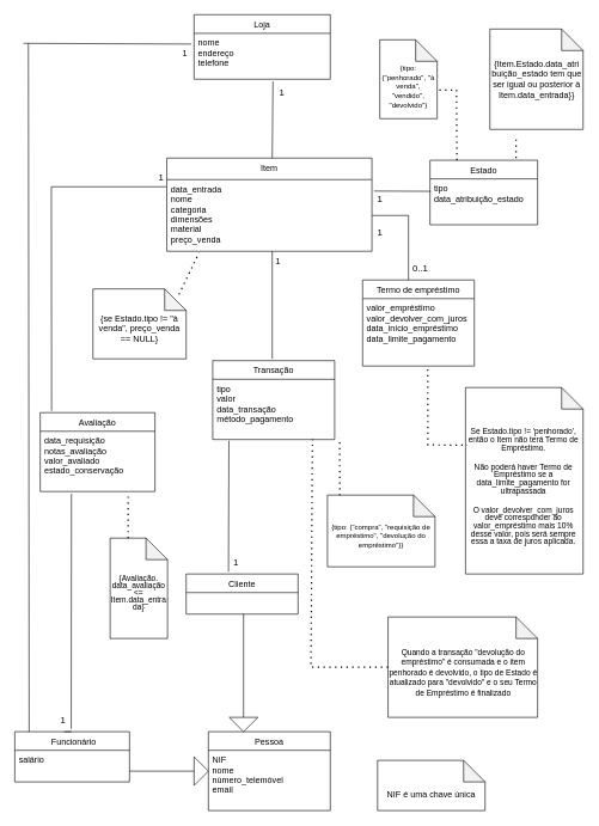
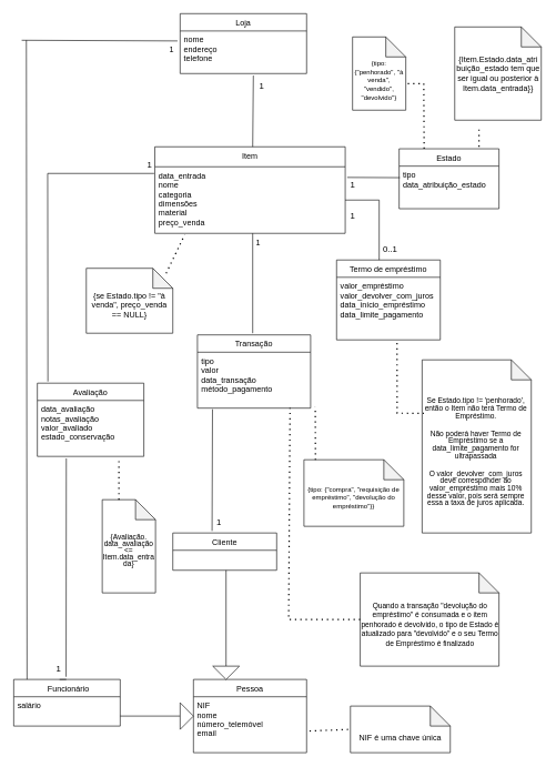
  <mxCell id="0" />
  <mxCell id="1" parent="0" />
  <mxCell id="2" value="Funcionário" style="swimlane;fontStyle=0;align=center;verticalAlign=top;childLayout=stackLayout;horizontal=1;startSize=26;horizontalStack=0;resizeParent=1;resizeLast=0;collapsible=1;marginBottom=0;rounded=0;shadow=0;strokeWidth=1;container=0;spacingLeft=5;" parent="1" vertex="1"><mxGeometry x="20" y="1020" width="160" height="70" as="geometry"><mxRectangle x="340" y="380" width="170" height="26" as="alternateBounds" /></mxGeometry></mxCell>
  <mxCell id="3" value="&lt;div&gt;salário&lt;/div&gt;" style="text;whiteSpace=wrap;html=1;spacingLeft=4;" parent="2" vertex="1"><mxGeometry y="26" width="160" height="14" as="geometry" /></mxCell>
  <mxCell id="4" value="Loja" style="swimlane;fontStyle=0;align=center;verticalAlign=top;childLayout=stackLayout;horizontal=1;startSize=26;horizontalStack=0;resizeParent=1;resizeLast=0;collapsible=1;marginBottom=0;rounded=0;shadow=0;strokeWidth=1;container=0;" parent="1" vertex="1"><mxGeometry x="270" y="20" width="190" height="90" as="geometry"><mxRectangle x="230" y="140" width="160" height="26" as="alternateBounds" /></mxGeometry></mxCell>
  <mxCell id="5" value="nome&#10;endereço&#10;telefone&#10;" style="text;align=left;verticalAlign=top;spacingLeft=4;spacingRight=4;overflow=hidden;rotatable=0;points=[[0,0.5],[1,0.5]];portConstraint=eastwest;container=0;" parent="4" vertex="1"><mxGeometry y="26" width="190" height="64" as="geometry" /></mxCell>
  <mxCell id="6" value="Estado" style="swimlane;fontStyle=0;align=center;verticalAlign=top;childLayout=stackLayout;horizontal=1;startSize=26;horizontalStack=0;resizeParent=1;resizeLast=0;collapsible=1;marginBottom=0;rounded=0;shadow=0;strokeWidth=1;container=0;" parent="1" vertex="1"><mxGeometry x="599" y="223" width="150" height="90" as="geometry"><mxRectangle x="340" y="380" width="170" height="26" as="alternateBounds" /></mxGeometry></mxCell>
  <mxCell id="7" value="tipo&#10;data_atribuição_estado" style="text;align=left;verticalAlign=top;spacingLeft=4;spacingRight=4;overflow=hidden;rotatable=0;points=[[0,0.5],[1,0.5]];portConstraint=eastwest;fontStyle=0;container=0;" parent="6" vertex="1"><mxGeometry y="26" width="150" height="64" as="geometry" /></mxCell>
  <mxCell id="8" value="Item" style="swimlane;fontStyle=0;childLayout=stackLayout;horizontal=1;startSize=30;horizontalStack=0;resizeParent=1;resizeParentMax=0;resizeLast=0;collapsible=1;marginBottom=0;whiteSpace=wrap;html=1;container=0;" parent="1" vertex="1"><mxGeometry x="232" y="220" width="286" height="130" as="geometry" /></mxCell>
  <mxCell id="9" value="data_entrada&#10;nome&#10;categoria&#10;dimensões&#10;material&#10;preço_venda&#10;" style="text;align=left;verticalAlign=top;spacingLeft=4;spacingRight=4;overflow=hidden;rotatable=0;points=[[0,0.5],[1,0.5]];portConstraint=eastwest;fontStyle=0;container=0;" parent="8" vertex="1"><mxGeometry y="30" width="286" height="100" as="geometry" /></mxCell>
  <mxCell id="10" value="Avaliação" style="swimlane;fontStyle=0;align=center;verticalAlign=top;childLayout=stackLayout;horizontal=1;startSize=26;horizontalStack=0;resizeParent=1;resizeLast=0;collapsible=1;marginBottom=0;rounded=0;shadow=0;strokeWidth=1;container=0;" parent="1" vertex="1"><mxGeometry x="55.5" y="575" width="160" height="110" as="geometry"><mxRectangle x="340" y="380" width="170" height="26" as="alternateBounds" /></mxGeometry></mxCell>
- <mxCell id="11" value="data_requisição&#10;notas_avaliação&#10;valor_avaliado&#10;estado_conservação&#10;&#10;" style="text;align=left;verticalAlign=top;spacingLeft=4;spacingRight=4;overflow=hidden;rotatable=0;points=[[0,0.5],[1,0.5]];portConstraint=eastwest;fontStyle=0;container=0;" parent="10" vertex="1"><mxGeometry y="26" width="160" height="84" as="geometry" /></mxCell>
+ <mxCell id="11" value="data_avaliação&#10;notas_avaliação&#10;valor_avaliado&#10;estado_conservação&#10;&#10;" style="text;align=left;verticalAlign=top;spacingLeft=4;spacingRight=4;overflow=hidden;rotatable=0;points=[[0,0.5],[1,0.5]];portConstraint=eastwest;fontStyle=0;container=0;" parent="10" vertex="1"><mxGeometry y="26" width="160" height="84" as="geometry" /></mxCell>
  <mxCell id="12" value="Cliente" style="swimlane;fontStyle=0;align=center;verticalAlign=top;childLayout=stackLayout;horizontal=1;startSize=26;horizontalStack=0;resizeParent=1;resizeLast=0;collapsible=1;marginBottom=0;rounded=0;shadow=0;strokeWidth=1;container=0;" parent="1" vertex="1"><mxGeometry x="259" y="800" width="156" height="56" as="geometry"><mxRectangle x="340" y="380" width="170" height="26" as="alternateBounds" /></mxGeometry></mxCell>
  <mxCell id="13" value="Transação" style="swimlane;fontStyle=0;align=center;verticalAlign=top;childLayout=stackLayout;horizontal=1;startSize=26;horizontalStack=0;resizeParent=1;resizeLast=0;collapsible=1;marginBottom=0;rounded=0;shadow=0;strokeWidth=1;container=0;" parent="1" vertex="1"><mxGeometry x="296" y="502.5" width="170" height="110" as="geometry"><mxRectangle x="340" y="380" width="170" height="26" as="alternateBounds" /></mxGeometry></mxCell>
  <mxCell id="14" value="tipo&#10;valor&#10;data_transação&#10;método_pagamento&#10;" style="text;align=left;verticalAlign=top;spacingLeft=4;spacingRight=4;overflow=hidden;rotatable=0;points=[[0,0.5],[1,0.5]];portConstraint=eastwest;fontStyle=0;container=0;" parent="13" vertex="1"><mxGeometry y="26" width="170" height="84" as="geometry" /></mxCell>
  <mxCell id="15" value="" style="endArrow=none;html=1;rounded=0;exitX=0.125;exitY=0;exitDx=0;exitDy=0;exitPerimeter=0;" parent="1" source="2" edge="1"><mxGeometry width="50" height="50" relative="1" as="geometry"><mxPoint x="26" y="730" as="sourcePoint" /><mxPoint x="39" y="60" as="targetPoint" /></mxGeometry></mxCell>
  <mxCell id="16" value="" style="endArrow=none;html=1;rounded=0;entryX=0.818;entryY=0.033;entryDx=0;entryDy=0;entryPerimeter=0;" parent="1" target="24" edge="1"><mxGeometry width="50" height="50" relative="1" as="geometry"><mxPoint x="32" y="60" as="sourcePoint" /><mxPoint x="260" y="60" as="targetPoint" /></mxGeometry></mxCell>
- <mxCell id="17" value="&lt;div style=&quot;padding-right: 3px; margin-bottom: 0px; margin-top: 16px; font-size: 11px; line-height: 100%;&quot; align=&quot;center&quot;&gt;Se Estado.tipo != 'penhorado', então o Item não terá Termo de Empréstimo.&lt;br&gt;&lt;/div&gt;&lt;div style=&quot;padding-right: 3px; margin-bottom: 0px; margin-top: 16px; font-size: 11px; line-height: 100%;&quot; align=&quot;center&quot;&gt;Não poderá haver Termo de Empréstimo se a data_limite_pagamento for ultrapassada&lt;/div&gt;&lt;div style=&quot;padding-right: 3px; margin-bottom: 0px; margin-top: 16px; font-size: 11px; line-height: 100%;&quot; align=&quot;center&quot;&gt;&lt;font style=&quot;font-size: 11px;&quot;&gt;O valor_devolver_com_juros deve corresponder ao valor_empréstimo mais 10% desse valor, pois será sempre essa a taxa de juros aplicada.&lt;/font&gt;&lt;/div&gt;" style="shape=note;whiteSpace=wrap;html=1;backgroundOutline=1;darkOpacity=0.05;align=center;container=0;" parent="1" vertex="1"><mxGeometry x="648.5" y="540" width="164" height="260" as="geometry" /></mxCell>
+ <mxCell id="17" value="&lt;div style=&quot;padding-right: 3px; margin-bottom: 0px; margin-top: 16px; font-size: 11px; line-height: 100%;&quot; align=&quot;center&quot;&gt;Se Estado.tipo != 'penhorado', então o Item não terá Termo de Empréstimo.&lt;br&gt;&lt;/div&gt;&lt;div style=&quot;padding-right: 3px; margin-bottom: 0px; margin-top: 16px; font-size: 11px; line-height: 100%;&quot; align=&quot;center&quot;&gt;Não poderá haver Termo de Empréstimo se a data_limite_pagamento for ultrapassada&lt;/div&gt;&lt;div style=&quot;padding-right: 3px; margin-bottom: 0px; margin-top: 16px; font-size: 11px; line-height: 100%;&quot; align=&quot;center&quot;&gt;&lt;font style=&quot;font-size: 11px;&quot;&gt;O valor_devolver_com_juros deve corresponder ao valor_empréstimo mais 10% desse valor, pois será sempre essa a taxa de juros aplicada.&lt;/font&gt;&lt;/div&gt;" style="shape=note;whiteSpace=wrap;html=1;backgroundOutline=1;darkOpacity=0.05;align=center;container=0;" parent="1" vertex="1"><mxGeometry x="633.5" y="540" width="164" height="260" as="geometry" /></mxCell>
  <mxCell id="18" value="&lt;p style=&quot;line-height: 110%; margin-top: 30px; padding-right: 0px;&quot;&gt;&lt;font style=&quot;font-size: 10px;&quot;&gt;{tipo: {&quot;compra&quot;, &quot;requisição de empréstimo&quot;, &quot;devolução do empréstimo&quot;}}&lt;/font&gt;&lt;/p&gt;" style="shape=note;whiteSpace=wrap;html=1;backgroundOutline=1;darkOpacity=0.05;spacingBottom=4;labelBorderColor=none;container=0;" parent="1" vertex="1"><mxGeometry x="456" y="690" width="150" height="100" as="geometry" /></mxCell>
  <mxCell id="19" value="&lt;div style=&quot;font-size: 11px; margin-top: 20px;&quot;&gt;&lt;font style=&quot;font-size: 10px;&quot;&gt;{tipo: {&quot;penhorado&quot;, &quot;à venda&quot;, &quot;vendido&quot;, &quot;devolvido&quot;}&lt;/font&gt;&lt;/div&gt;" style="shape=note;whiteSpace=wrap;html=1;backgroundOutline=1;darkOpacity=0.05;container=0;" parent="1" vertex="1"><mxGeometry x="529" y="55" width="80" height="110" as="geometry" /></mxCell>
  <mxCell id="20" value="&lt;div&gt;{Item.Estado.data_atri&lt;/div&gt;&lt;div&gt;buição_estado tem que ser igual ou posterior à &lt;br&gt;&lt;/div&gt;&lt;div&gt;Item.data_entrada}}&lt;/div&gt;" style="shape=note;whiteSpace=wrap;html=1;backgroundOutline=1;darkOpacity=0.05;container=0;" parent="1" vertex="1"><mxGeometry x="682.5" y="40" width="130" height="140" as="geometry" /></mxCell>
  <mxCell id="21" value="" style="endArrow=none;html=1;rounded=0;entryX=0.007;entryY=0.271;entryDx=0;entryDy=0;entryPerimeter=0;" parent="1" target="7" edge="1"><mxGeometry width="50" height="50" relative="1" as="geometry"><mxPoint x="521" y="266" as="sourcePoint" /><mxPoint x="519" y="251" as="targetPoint" /></mxGeometry></mxCell>
  <mxCell id="22" value="&#10;" style="text;align=left;verticalAlign=top;spacingLeft=4;spacingRight=4;overflow=hidden;rotatable=0;points=[[0,0.5],[1,0.5]];portConstraint=eastwest;container=0;" parent="1" vertex="1"><mxGeometry x="270" y="130" width="196" height="4" as="geometry" /></mxCell>
  <mxCell id="23" value="" style="endArrow=none;html=1;rounded=0;entryX=0.579;entryY=1.047;entryDx=0;entryDy=0;entryPerimeter=0;" parent="1" target="5" edge="1"><mxGeometry width="50" height="50" relative="1" as="geometry"><mxPoint x="379" y="220" as="sourcePoint" /><mxPoint x="379" y="120" as="targetPoint" /></mxGeometry></mxCell>
  <mxCell id="24" value="1" style="text;align=left;verticalAlign=top;spacingLeft=4;spacingRight=4;overflow=hidden;rotatable=0;points=[[0,0.5],[1,0.5]];portConstraint=eastwest;fontStyle=0;container=0;" parent="1" vertex="1"><mxGeometry x="248" y="60" width="22" height="30" as="geometry" /></mxCell>
  <mxCell id="25" value="1" style="text;align=left;verticalAlign=top;spacingLeft=4;spacingRight=4;overflow=hidden;rotatable=0;points=[[0,0.5],[1,0.5]];portConstraint=eastwest;fontStyle=0;container=0;fontSize=13;" parent="1" vertex="1"><mxGeometry x="520" y="263" width="22" height="30" as="geometry" /></mxCell>
  <mxCell id="26" value="1" style="text;align=left;verticalAlign=top;spacingLeft=4;spacingRight=4;overflow=hidden;rotatable=0;points=[[0,0.5],[1,0.5]];portConstraint=eastwest;fontStyle=0;container=0;fontSize=13;" parent="1" vertex="1"><mxGeometry x="383" y="114" width="22" height="30" as="geometry" /></mxCell>
  <mxCell id="27" value="" style="shape=image;html=1;verticalAlign=top;verticalLabelPosition=bottom;labelBackgroundColor=#ffffff;imageAspect=0;aspect=fixed;image=https://cdn1.iconfinder.com/data/icons/bootstrap/16/asterisk-128.png;strokeColor=default;align=center;fontFamily=Helvetica;fontSize=12;fontColor=default;fillColor=default;" parent="1" vertex="1"><mxGeometry x="389" y="200" width="10" height="10" as="geometry" /></mxCell>
  <mxCell id="28" value="" style="shape=image;html=1;verticalAlign=top;verticalLabelPosition=bottom;labelBackgroundColor=#ffffff;imageAspect=0;aspect=fixed;image=https://cdn1.iconfinder.com/data/icons/bootstrap/16/asterisk-128.png;strokeColor=default;align=center;fontFamily=Helvetica;fontSize=12;fontColor=default;fillColor=default;" parent="1" vertex="1"><mxGeometry x="88" y="690" width="10" height="10" as="geometry" /></mxCell>
  <mxCell id="29" value="0..1" style="text;align=left;verticalAlign=top;spacingLeft=4;spacingRight=4;overflow=hidden;rotatable=0;points=[[0,0.5],[1,0.5]];portConstraint=eastwest;fontStyle=0;container=0;fontSize=13;" parent="1" vertex="1"><mxGeometry x="569" y="360" width="45" height="30" as="geometry" /></mxCell>
  <mxCell id="30" value="&lt;br&gt;&lt;div&gt;&lt;font style=&quot;font-size: 11px;&quot;&gt;Quando a transação &quot;devolução do empréstimo&quot; é consumada e o item penhorado é devolvido, o tipo de Estado é atualizado para &quot;devolvido&quot; e o seu Termo de Empréstimo é finalizado&lt;br&gt;&lt;/font&gt;&lt;/div&gt;" style="shape=note;whiteSpace=wrap;html=1;backgroundOutline=1;darkOpacity=0.05;" parent="1" vertex="1"><mxGeometry x="540.5" y="860" width="208.5" height="140" as="geometry" /></mxCell>
  <mxCell id="31" value="1" style="text;align=left;verticalAlign=top;spacingLeft=4;spacingRight=4;overflow=hidden;rotatable=0;points=[[0,0.5],[1,0.5]];portConstraint=eastwest;fontStyle=0;container=0;" parent="1" vertex="1"><mxGeometry x="378" y="350" width="22" height="30" as="geometry" /></mxCell>
  <mxCell id="32" value="" style="shape=image;html=1;verticalAlign=top;verticalLabelPosition=bottom;labelBackgroundColor=#ffffff;imageAspect=0;aspect=fixed;image=https://cdn1.iconfinder.com/data/icons/bootstrap/16/asterisk-128.png;strokeColor=default;align=center;fontFamily=Helvetica;fontSize=12;fontColor=default;fillColor=default;" parent="1" vertex="1"><mxGeometry x="580.82" y="250" width="10" height="10" as="geometry" /></mxCell>
  <mxCell id="33" value="Pessoa" style="swimlane;fontStyle=0;align=center;verticalAlign=top;childLayout=stackLayout;horizontal=1;startSize=26;horizontalStack=0;resizeParent=1;resizeLast=0;collapsible=1;marginBottom=0;rounded=0;shadow=0;strokeWidth=1;container=0;" parent="1" vertex="1"><mxGeometry x="290" y="1020" width="170" height="110" as="geometry"><mxRectangle x="340" y="380" width="170" height="26" as="alternateBounds" /></mxGeometry></mxCell>
  <mxCell id="34" value="NIF&#10;nome&#10;número_telemóvel&#10;email" style="text;align=left;verticalAlign=top;spacingLeft=4;spacingRight=4;overflow=hidden;rotatable=0;points=[[0,0.5],[1,0.5]];portConstraint=eastwest;fontStyle=0;container=0;" parent="33" vertex="1"><mxGeometry y="26" width="170" height="84" as="geometry" /></mxCell>
  <mxCell id="35" value="&lt;p style=&quot;line-height: 110%;&quot;&gt;&lt;/p&gt;&lt;div style=&quot;margin-top: 25px; font-size: 11px; line-height: 90%;&quot;&gt;&lt;font style=&quot;font-size: 11px;&quot;&gt;{Avaliação. data_avaliação &amp;lt;=&lt;br&gt;&lt;/font&gt;&lt;/div&gt;&lt;div style=&quot;font-size: 11px; line-height: 90%;&quot;&gt;&lt;font style=&quot;font-size: 11px;&quot;&gt;Item.data_entra&lt;/font&gt;&lt;/div&gt;&lt;div style=&quot;font-size: 11px; line-height: 90%;&quot;&gt;&lt;font style=&quot;font-size: 11px;&quot;&gt;da}&lt;/font&gt;&lt;/div&gt;&lt;p&gt;&lt;/p&gt;" style="shape=note;whiteSpace=wrap;html=1;backgroundOutline=1;darkOpacity=0.05;container=0;" parent="1" vertex="1"><mxGeometry x="153" y="750" width="80" height="140" as="geometry" /></mxCell>
  <mxCell id="36" value="Termo de empréstimo" style="swimlane;fontStyle=0;align=center;verticalAlign=top;childLayout=stackLayout;horizontal=1;startSize=26;horizontalStack=0;resizeParent=1;resizeLast=0;collapsible=1;marginBottom=0;rounded=0;shadow=0;strokeWidth=1;container=0;" parent="1" vertex="1"><mxGeometry x="505" y="390" width="155.82" height="120" as="geometry"><mxRectangle x="340" y="380" width="170" height="26" as="alternateBounds" /></mxGeometry></mxCell>
  <mxCell id="37" value="valor_empréstimo&#10;valor_devolver_com_juros&#10;data_início_empréstimo&#10;data_limite_pagamento&#10;" style="text;align=left;verticalAlign=top;spacingLeft=4;spacingRight=4;overflow=hidden;rotatable=0;points=[[0,0.5],[1,0.5]];portConstraint=eastwest;fontStyle=0;aspect=fixed;container=0;" parent="36" vertex="1"><mxGeometry y="26" width="155.82" height="94" as="geometry" /></mxCell>
  <mxCell id="38" value="&lt;p style=&quot;line-height: 110%; padding-top: 30px;&quot;&gt;NIF é uma chave única&lt;/p&gt;" style="shape=note;whiteSpace=wrap;html=1;backgroundOutline=1;darkOpacity=0.05;spacingBottom=4;labelBorderColor=none;container=0;" parent="1" vertex="1"><mxGeometry x="525.82" y="1060" width="150" height="70" as="geometry" /></mxCell>
  <mxCell id="39" value="" style="endArrow=none;dashed=1;html=1;dashPattern=1 3;strokeWidth=2;rounded=0;exitX=0.583;exitY=1.049;exitDx=0;exitDy=0;exitPerimeter=0;entryX=0.016;entryY=0.309;entryDx=0;entryDy=0;entryPerimeter=0;" parent="1" source="37" target="17" edge="1"><mxGeometry width="50" height="50" relative="1" as="geometry"><mxPoint x="575" y="210" as="sourcePoint" /><mxPoint x="629" y="700" as="targetPoint" /><Array as="points"><mxPoint x="596" y="620" /></Array></mxGeometry></mxCell>
  <mxCell id="40" value="" style="endArrow=none;html=1;rounded=0;entryX=0.133;entryY=1.02;entryDx=0;entryDy=0;entryPerimeter=0;exitX=0.378;exitY=-0.054;exitDx=0;exitDy=0;exitPerimeter=0;" parent="1" source="12" target="14" edge="1"><mxGeometry width="50" height="50" relative="1" as="geometry"><mxPoint x="319" y="790" as="sourcePoint" /><mxPoint x="373" y="560" as="targetPoint" /></mxGeometry></mxCell>
+ <mxCell id="41" value="" style="endArrow=none;dashed=1;html=1;dashPattern=1 3;strokeWidth=2;rounded=0;entryX=0;entryY=0.5;entryDx=0;entryDy=0;entryPerimeter=0;exitX=1.026;exitY=0.612;exitDx=0;exitDy=0;exitPerimeter=0;" parent="1" source="34" target="38" edge="1"><mxGeometry width="50" height="50" relative="1" as="geometry"><mxPoint x="469" y="1090" as="sourcePoint" /><mxPoint x="519" y="600" as="targetPoint" /></mxGeometry></mxCell>
  <mxCell id="42" value="" style="endArrow=none;dashed=1;html=1;dashPattern=1 3;strokeWidth=2;rounded=0;entryX=0.818;entryY=0.994;entryDx=0;entryDy=0;entryPerimeter=0;exitX=0;exitY=0.5;exitDx=0;exitDy=0;exitPerimeter=0;" parent="1" source="30" target="14" edge="1"><mxGeometry width="50" height="50" relative="1" as="geometry"><mxPoint x="449" y="1020" as="sourcePoint" /><mxPoint x="519" y="710" as="targetPoint" /><Array as="points"><mxPoint x="433" y="930" /></Array></mxGeometry></mxCell>
  <mxCell id="43" value="" style="endArrow=none;dashed=1;html=1;dashPattern=1 3;strokeWidth=2;rounded=0;exitX=0.115;exitY=0.003;exitDx=0;exitDy=0;exitPerimeter=0;" parent="1" source="18" edge="1"><mxGeometry width="50" height="50" relative="1" as="geometry"><mxPoint x="469" y="760" as="sourcePoint" /><mxPoint x="473" y="610" as="targetPoint" /></mxGeometry></mxCell>
  <mxCell id="44" value="" style="endArrow=none;html=1;rounded=0;exitX=0.099;exitY=-0.023;exitDx=0;exitDy=0;exitPerimeter=0;" parent="1" source="10" edge="1"><mxGeometry width="50" height="50" relative="1" as="geometry"><mxPoint x="469" y="640" as="sourcePoint" /><mxPoint x="231" y="260" as="targetPoint" /><Array as="points"><mxPoint x="71" y="260" /></Array></mxGeometry></mxCell>
  <mxCell id="45" value="" style="endArrow=none;html=1;rounded=0;entryX=0.514;entryY=1;entryDx=0;entryDy=0;entryPerimeter=0;" parent="1" target="9" edge="1"><mxGeometry width="50" height="50" relative="1" as="geometry"><mxPoint x="379" y="500" as="sourcePoint" /><mxPoint x="379" y="360" as="targetPoint" /></mxGeometry></mxCell>
  <mxCell id="46" value="" style="shape=image;html=1;verticalAlign=top;verticalLabelPosition=bottom;labelBackgroundColor=#ffffff;imageAspect=0;aspect=fixed;image=https://cdn1.iconfinder.com/data/icons/bootstrap/16/asterisk-128.png;strokeColor=default;align=center;fontFamily=Helvetica;fontSize=12;fontColor=default;fillColor=default;" parent="1" vertex="1"><mxGeometry x="78" y="552.5" width="10" height="10" as="geometry" /></mxCell>
  <mxCell id="47" value="" style="shape=image;html=1;verticalAlign=top;verticalLabelPosition=bottom;labelBackgroundColor=#ffffff;imageAspect=0;aspect=fixed;image=https://cdn1.iconfinder.com/data/icons/bootstrap/16/asterisk-128.png;strokeColor=default;align=center;fontFamily=Helvetica;fontSize=12;fontColor=default;fillColor=default;" parent="1" vertex="1"><mxGeometry x="384" y="490" width="10" height="10" as="geometry" /></mxCell>
  <mxCell id="48" value="" style="endArrow=none;html=1;rounded=0;entryX=1;entryY=0.5;entryDx=0;entryDy=0;" parent="1" target="9" edge="1"><mxGeometry width="50" height="50" relative="1" as="geometry"><mxPoint x="569" y="390" as="sourcePoint" /><mxPoint x="519" y="510" as="targetPoint" /><Array as="points"><mxPoint x="569" y="300" /></Array></mxGeometry></mxCell>
  <mxCell id="49" value="1" style="text;align=left;verticalAlign=top;spacingLeft=4;spacingRight=4;overflow=hidden;rotatable=0;points=[[0,0.5],[1,0.5]];portConstraint=eastwest;fontStyle=0;container=0;fontSize=13;" parent="1" vertex="1"><mxGeometry x="520" y="309" width="22" height="30" as="geometry" /></mxCell>
  <mxCell id="50" value="1" style="text;align=left;verticalAlign=top;spacingLeft=4;spacingRight=4;overflow=hidden;rotatable=0;points=[[0,0.5],[1,0.5]];portConstraint=eastwest;fontStyle=0;container=0;fontSize=13;" parent="1" vertex="1"><mxGeometry x="215" y="233" width="22" height="30" as="geometry" /></mxCell>
  <mxCell id="51" value="" style="endArrow=none;dashed=1;html=1;dashPattern=1 3;strokeWidth=2;rounded=0;" parent="1" edge="1"><mxGeometry width="50" height="50" relative="1" as="geometry"><mxPoint x="719" y="220" as="sourcePoint" /><mxPoint x="719" y="190" as="targetPoint" /></mxGeometry></mxCell>
  <mxCell id="52" value="" style="endArrow=none;html=1;rounded=0;exitX=0.46;exitY=0.867;exitDx=0;exitDy=0;exitPerimeter=0;" parent="1" source="56" edge="1"><mxGeometry width="50" height="50" relative="1" as="geometry"><mxPoint x="99" y="1020" as="sourcePoint" /><mxPoint x="99" y="688" as="targetPoint" /></mxGeometry></mxCell>
  <mxCell id="53" value="" style="shape=image;html=1;verticalAlign=top;verticalLabelPosition=bottom;labelBackgroundColor=#ffffff;imageAspect=0;aspect=fixed;image=https://cdn1.iconfinder.com/data/icons/bootstrap/16/asterisk-128.png;strokeColor=default;align=center;fontFamily=Helvetica;fontSize=12;fontColor=default;fillColor=default;" parent="1" vertex="1"><mxGeometry x="20" y="1000" width="10" height="10" as="geometry" /></mxCell>
  <mxCell id="54" value="" style="endArrow=none;html=1;rounded=0;exitX=0.5;exitY=0;exitDx=0;exitDy=0;entryX=0.242;entryY=1.003;entryDx=0;entryDy=0;entryPerimeter=0;" parent="1" source="2" edge="1"><mxGeometry width="50" height="50" relative="1" as="geometry"><mxPoint x="100" y="1020" as="sourcePoint" /><mxPoint x="99.89" y="1020.09" as="targetPoint" /></mxGeometry></mxCell>
  <mxCell id="55" value="" style="endArrow=none;html=1;rounded=0;entryX=0.242;entryY=1.003;entryDx=0;entryDy=0;entryPerimeter=0;" parent="1" target="56" edge="1"><mxGeometry width="50" height="50" relative="1" as="geometry"><mxPoint x="99" y="1020" as="sourcePoint" /><mxPoint x="99" y="760" as="targetPoint" /></mxGeometry></mxCell>
  <mxCell id="56" value="1" style="text;align=left;verticalAlign=top;spacingLeft=4;spacingRight=4;overflow=hidden;rotatable=0;points=[[0,0.5],[1,0.5]];portConstraint=eastwest;fontStyle=0;container=0;fontSize=13;" parent="1" vertex="1"><mxGeometry x="78" y="990" width="45" height="30" as="geometry" /></mxCell>
  <mxCell id="57" value="" style="endArrow=none;dashed=1;html=1;dashPattern=1 3;strokeWidth=2;rounded=0;exitX=0;exitY=0;exitDx=25;exitDy=0;exitPerimeter=0;" parent="1" source="35" edge="1"><mxGeometry width="50" height="50" relative="1" as="geometry"><mxPoint x="174" y="820" as="sourcePoint" /><mxPoint x="178" y="690" as="targetPoint" /></mxGeometry></mxCell>
  <mxCell id="58" value="" style="endArrow=none;dashed=1;html=1;dashPattern=1 3;strokeWidth=2;rounded=0;entryX=0;entryY=0;entryDx=80;entryDy=70;entryPerimeter=0;exitX=0.25;exitY=0;exitDx=0;exitDy=0;" parent="1" source="6" target="19" edge="1"><mxGeometry width="50" height="50" relative="1" as="geometry"><mxPoint x="459" y="360" as="sourcePoint" /><mxPoint x="509" y="310" as="targetPoint" /><Array as="points"><mxPoint x="636" y="125" /></Array></mxGeometry></mxCell>
  <mxCell id="59" value="" style="shape=image;html=1;verticalAlign=top;verticalLabelPosition=bottom;labelBackgroundColor=#ffffff;imageAspect=0;aspect=fixed;image=https://cdn1.iconfinder.com/data/icons/bootstrap/16/asterisk-128.png;strokeColor=default;align=center;fontFamily=Helvetica;fontSize=12;fontColor=default;fillColor=default;" parent="1" vertex="1"><mxGeometry x="329" y="620" width="10" height="10" as="geometry" /></mxCell>
  <mxCell id="60" value="1" style="text;align=left;verticalAlign=top;spacingLeft=4;spacingRight=4;overflow=hidden;rotatable=0;points=[[0,0.5],[1,0.5]];portConstraint=eastwest;fontStyle=0;container=0;fontSize=13;" parent="1" vertex="1"><mxGeometry x="319" y="770" width="45" height="30" as="geometry" /></mxCell>
  <mxCell id="61" value="" style="endArrow=none;html=1;rounded=0;exitX=0;exitY=0.5;exitDx=0;exitDy=0;" parent="1" source="62" edge="1"><mxGeometry width="50" height="50" relative="1" as="geometry"><mxPoint x="339" y="990" as="sourcePoint" /><mxPoint x="339" y="856" as="targetPoint" /></mxGeometry></mxCell>
  <mxCell id="62" value="" style="triangle;whiteSpace=wrap;html=1;rotation=90;" parent="1" vertex="1"><mxGeometry x="329" y="990" width="20" height="40" as="geometry" /></mxCell>
  <mxCell id="63" value="" style="endArrow=none;html=1;rounded=0;" parent="1" target="64" edge="1"><mxGeometry width="50" height="50" relative="1" as="geometry"><mxPoint x="180" y="1075" as="sourcePoint" /><mxPoint x="259" y="1073" as="targetPoint" /></mxGeometry></mxCell>
  <mxCell id="64" value="" style="triangle;whiteSpace=wrap;html=1;" parent="1" vertex="1"><mxGeometry x="270" y="1055" width="20" height="40" as="geometry" /></mxCell>
  <mxCell id="65" value="" style="endArrow=none;dashed=1;html=1;dashPattern=1 3;strokeWidth=2;rounded=0;entryX=0.157;entryY=1.02;entryDx=0;entryDy=0;entryPerimeter=0;" parent="1" target="9" edge="1"><mxGeometry width="50" height="50" relative="1" as="geometry"><mxPoint x="249" y="410" as="sourcePoint" /><mxPoint x="519" y="360" as="targetPoint" /></mxGeometry></mxCell>
  <mxCell id="66" value="&lt;p style=&quot;line-height: 110%; padding-top: 15px;&quot;&gt;{se Estado.tipo != &quot;à venda&quot;, preço_venda == NULL}&lt;/p&gt;" style="shape=note;whiteSpace=wrap;html=1;backgroundOutline=1;darkOpacity=0.05;" parent="1" vertex="1"><mxGeometry x="129" y="402.5" width="130" height="97.5" as="geometry" /></mxCell>
